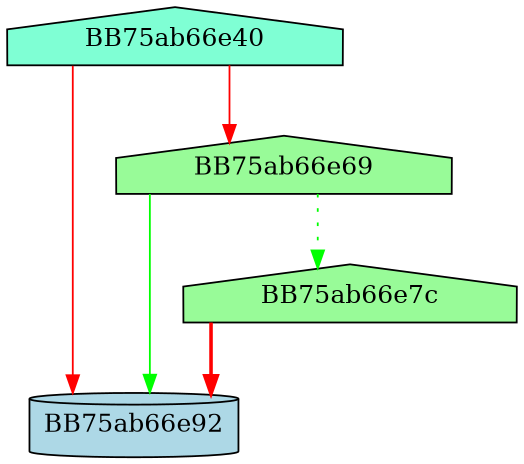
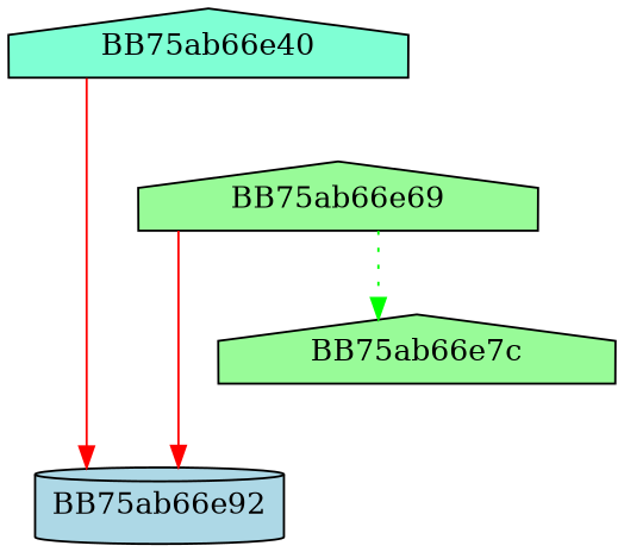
  digraph {
    splines=ortho
    node [fillcolor=palegreen shape=house style=filled]
    edge [color=red style=solid]
    BB75ab66e40 [fillcolor=aquamarine]
    BB75ab66e92 [fillcolor=lightblue shape=cylinder]
    BB75ab66e69
    BB75ab66e7c
    BB75ab66e40 -> BB75ab66e92
-   BB75ab66e40 -> BB75ab66e69
-   BB75ab66e69 -> BB75ab66e92 [color=green]
+   BB75ab66e69 -> BB75ab66e92
    BB75ab66e69 -> BB75ab66e7c [color=green style=dotted]
-   BB75ab66e7c -> BB75ab66e92 [style=bold]
  }
